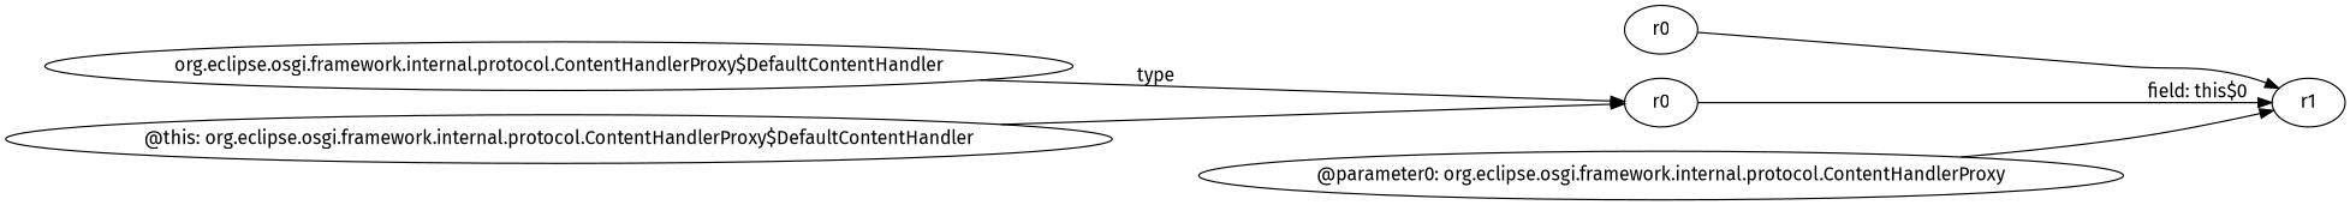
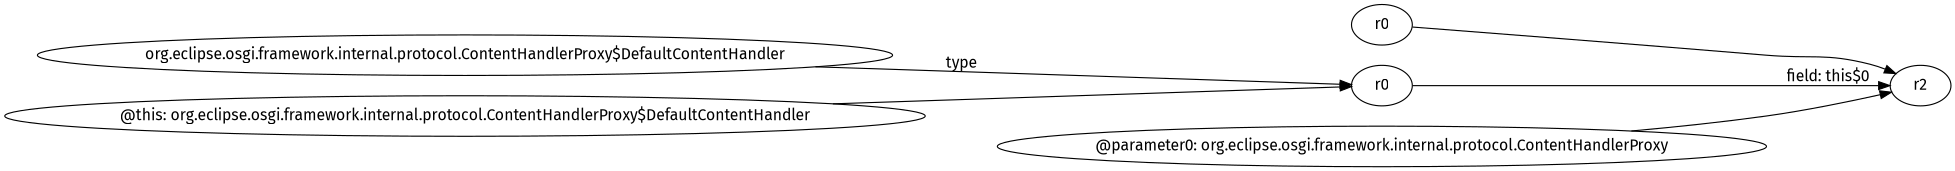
  digraph {
    rankdir=LR
    fontname="Fira Sans"
    node [fontname="Fira Sans"]
    edge [fontname="Fira Sans"]
    n1 [label=r0]
-   n2 [label=r1]
+   n2 [label=r2]
    n3 [label="org.eclipse.osgi.framework.internal.protocol.ContentHandlerProxy$DefaultContentHandler"]
    n4 [label=r0]
    n5 [label="@this: org.eclipse.osgi.framework.internal.protocol.ContentHandlerProxy$DefaultContentHandler"]
    n6 [label="@parameter0: org.eclipse.osgi.framework.internal.protocol.ContentHandlerProxy"]
    n1 -> n2
    n3 -> n4 [label=type]
    n4 -> n2 [label="field: this$0"]
    n5 -> n4
    n6 -> n2
  }
